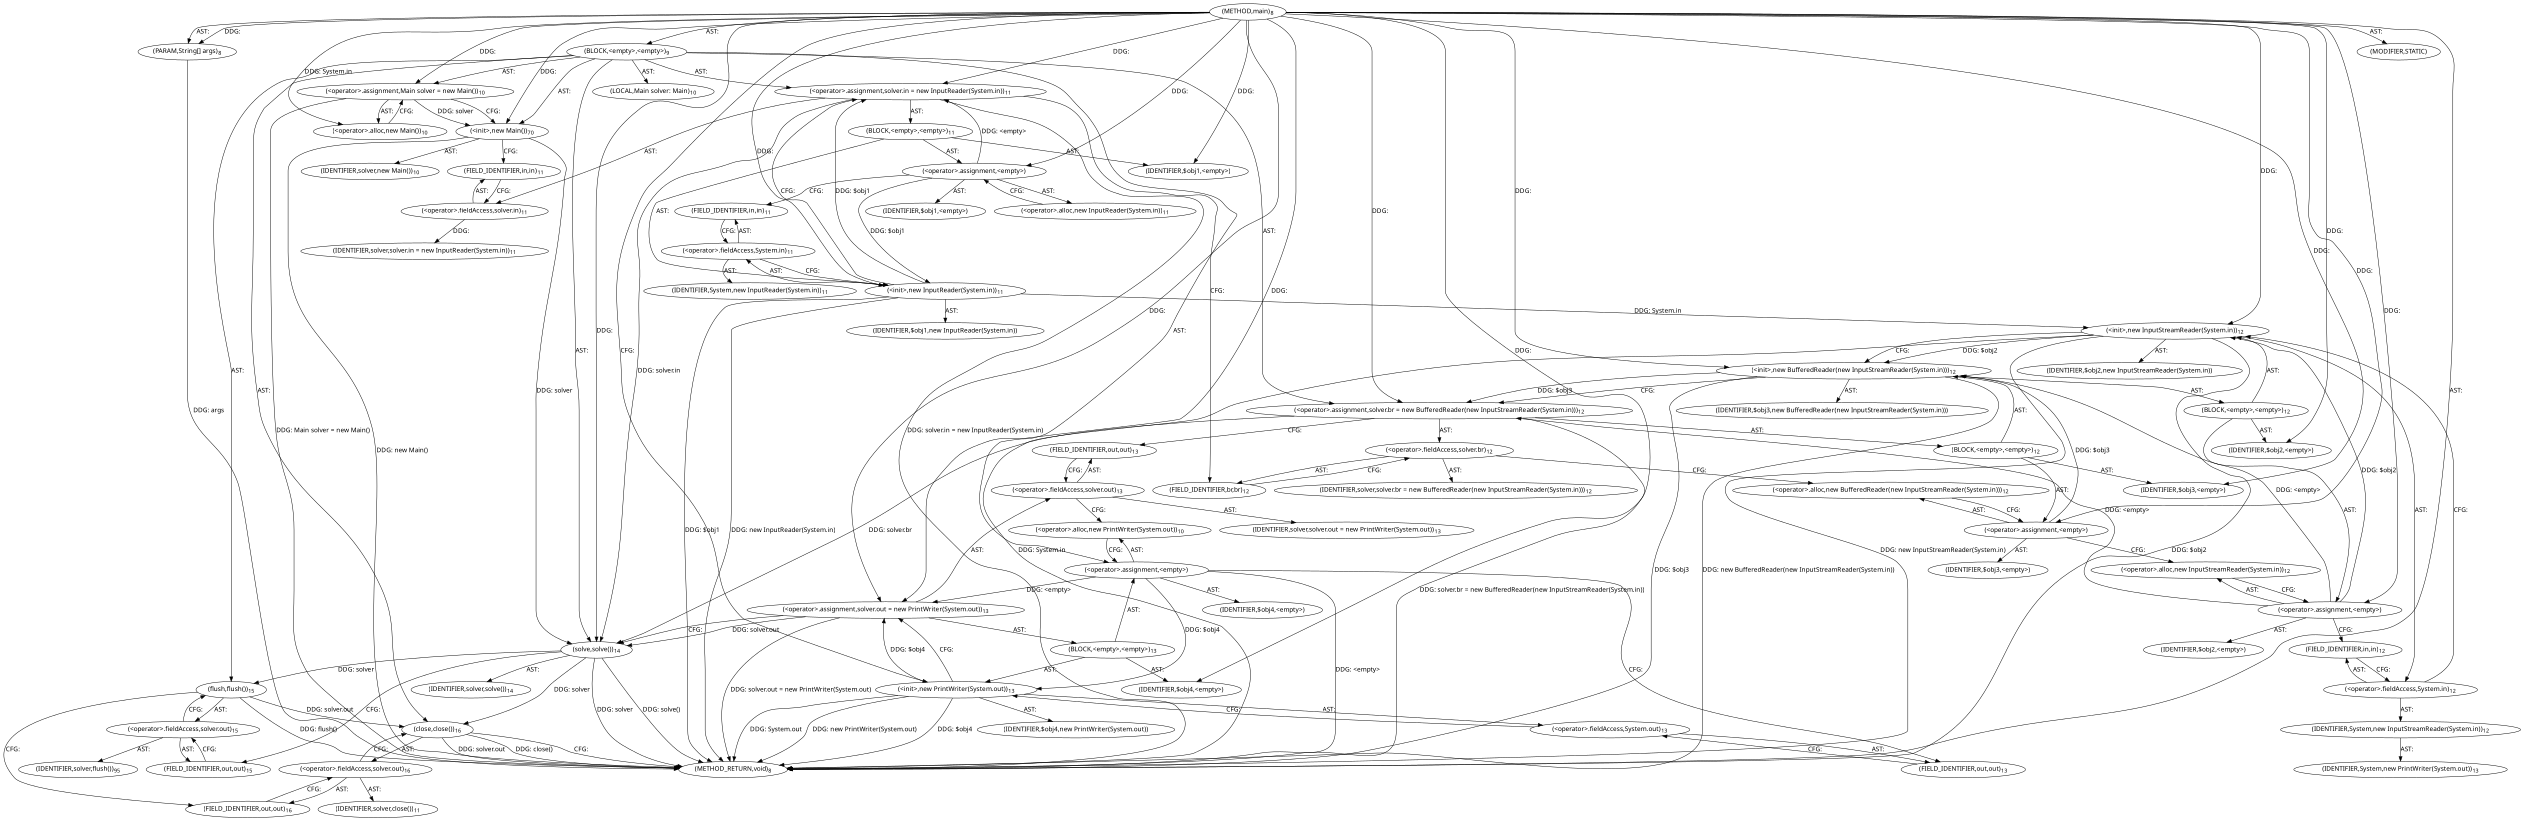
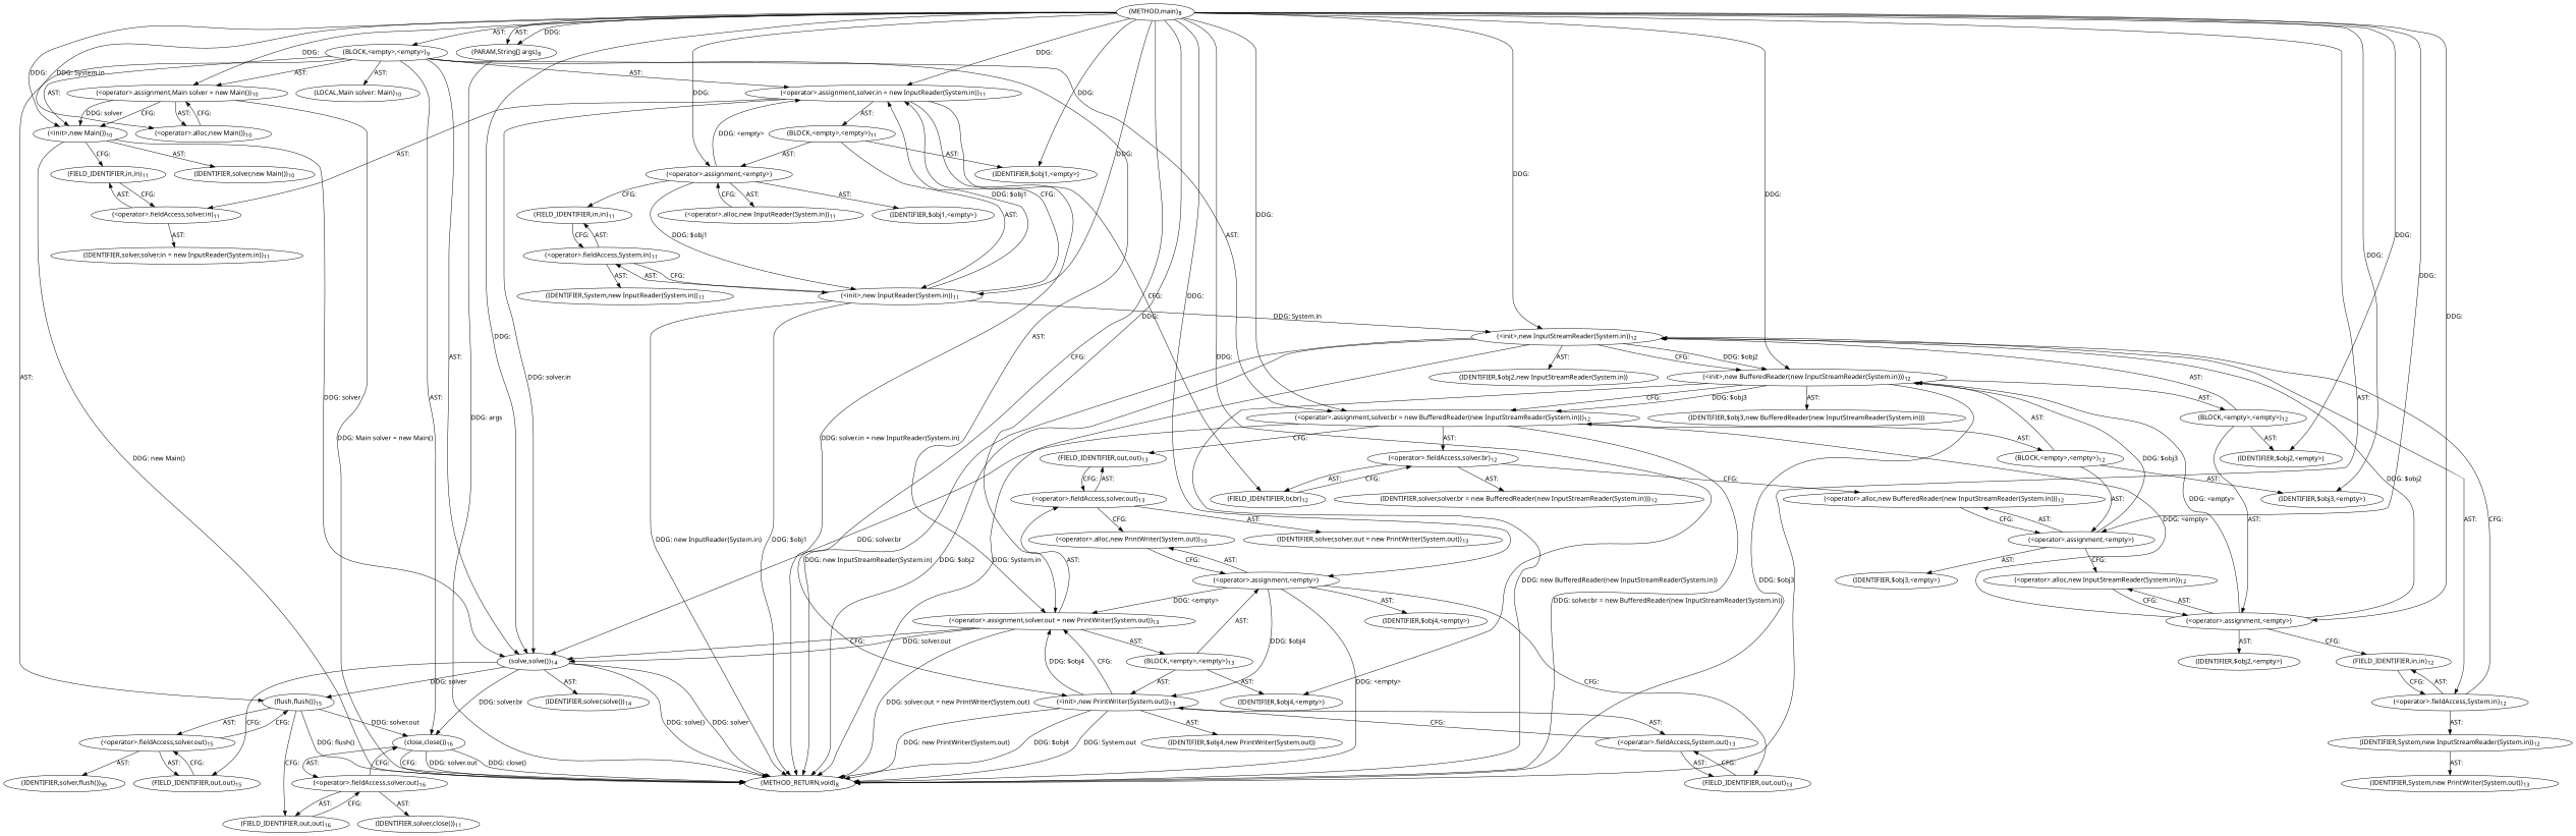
  digraph {
    fontname="Noto Sans"
    node [fontname="Noto Sans"]
    edge [fontname="Noto Sans"]
    n1 [label=<(METHOD,main)<SUB>8</SUB>>]
    n2 [label=<(PARAM,String[] args)<SUB>8</SUB>>]
    n3 [label=<(BLOCK,&lt;empty&gt;,&lt;empty&gt;)<SUB>9</SUB>>]
    n4 [label=<(&lt;operator&gt;.assignment,Main solver = new Main())<SUB>10</SUB>>]
    n5 [label=<(&lt;operator&gt;.alloc,new Main())<SUB>10</SUB>>]
-   n6 [label=<(&lt;init&gt;,new Main())<SUB>70</SUB>>]
+   n6 [label=<(&lt;init&gt;,new Main())<SUB>10</SUB>>]
    n7 [label=<(&lt;operator&gt;.assignment,solver.in = new InputReader(System.in))<SUB>11</SUB>>]
    n8 [label=<(&lt;operator&gt;.assignment,&lt;empty&gt;)>]
    n9 [label=<(&lt;init&gt;,new InputReader(System.in))<SUB>11</SUB>>]
    n10 [label=<(IDENTIFIER,$obj1,&lt;empty&gt;)>]
    n11 [label=<(&lt;operator&gt;.assignment,solver.br = new BufferedReader(new InputStreamReader(System.in)))<SUB>12</SUB>>]
    n12 [label=<(&lt;operator&gt;.assignment,&lt;empty&gt;)>]
    n13 [label=<(&lt;init&gt;,new BufferedReader(new InputStreamReader(System.in)))<SUB>12</SUB>>]
    n14 [label=<(&lt;operator&gt;.assignment,&lt;empty&gt;)>]
    n15 [label=<(&lt;init&gt;,new InputStreamReader(System.in))<SUB>12</SUB>>]
    n16 [label=<(IDENTIFIER,$obj2,&lt;empty&gt;)>]
    n17 [label=<(IDENTIFIER,$obj3,&lt;empty&gt;)>]
    n18 [label=<(&lt;operator&gt;.assignment,solver.out = new PrintWriter(System.out))<SUB>13</SUB>>]
    n19 [label=<(&lt;operator&gt;.assignment,&lt;empty&gt;)>]
    n20 [label=<(&lt;init&gt;,new PrintWriter(System.out))<SUB>13</SUB>>]
    n21 [label=<(IDENTIFIER,$obj4,&lt;empty&gt;)>]
    n22 [label=<(solve,solve())<SUB>14</SUB>>]
-   n23 [label=<(MODIFIER,STATIC)>]
    n24 [label=<(METHOD_RETURN,void)<SUB>8</SUB>>]
    n25 [label=<(LOCAL,Main solver: Main)<SUB>10</SUB>>]
    n26 [label=<(flush,flush())<SUB>15</SUB>>]
    n27 [label=<(close,close())<SUB>16</SUB>>]
    n28 [label=<(IDENTIFIER,solver,new Main())<SUB>10</SUB>>]
    n29 [label=<(FIELD_IDENTIFIER,in,in)<SUB>11</SUB>>]
    n30 [label=<(&lt;operator&gt;.fieldAccess,solver.in)<SUB>11</SUB>>]
    n31 [label=<(BLOCK,&lt;empty&gt;,&lt;empty&gt;)<SUB>11</SUB>>]
    n32 [label=<(FIELD_IDENTIFIER,br,br)<SUB>12</SUB>>]
    n33 [label=<(&lt;operator&gt;.alloc,new InputReader(System.in))<SUB>11</SUB>>]
    n34 [label=<(IDENTIFIER,$obj1,&lt;empty&gt;)>]
    n35 [label=<(FIELD_IDENTIFIER,in,in)<SUB>11</SUB>>]
-   n36 [label=<(IDENTIFIER,$obj1,new InputReader(System.in))>]
    n37 [label=<(&lt;operator&gt;.fieldAccess,System.in)<SUB>11</SUB>>]
    n38 [label=<(&lt;operator&gt;.fieldAccess,solver.br)<SUB>12</SUB>>]
    n39 [label=<(BLOCK,&lt;empty&gt;,&lt;empty&gt;)<SUB>12</SUB>>]
    n40 [label=<(FIELD_IDENTIFIER,out,out)<SUB>13</SUB>>]
    n41 [label=<(&lt;operator&gt;.alloc,new BufferedReader(new InputStreamReader(System.in)))<SUB>12</SUB>>]
    n42 [label=<(IDENTIFIER,$obj3,&lt;empty&gt;)>]
    n43 [label=<(&lt;operator&gt;.alloc,new InputStreamReader(System.in))<SUB>12</SUB>>]
    n44 [label=<(IDENTIFIER,$obj3,new BufferedReader(new InputStreamReader(System.in)))>]
    n45 [label=<(BLOCK,&lt;empty&gt;,&lt;empty&gt;)<SUB>12</SUB>>]
    n46 [label=<(IDENTIFIER,$obj2,&lt;empty&gt;)>]
    n47 [label=<(FIELD_IDENTIFIER,in,in)<SUB>12</SUB>>]
    n48 [label=<(IDENTIFIER,$obj2,new InputStreamReader(System.in))>]
    n49 [label=<(&lt;operator&gt;.fieldAccess,System.in)<SUB>12</SUB>>]
    n50 [label=<(&lt;operator&gt;.fieldAccess,solver.out)<SUB>13</SUB>>]
    n51 [label=<(BLOCK,&lt;empty&gt;,&lt;empty&gt;)<SUB>13</SUB>>]
    n52 [label=<(&lt;operator&gt;.alloc,new PrintWriter(System.out))<SUB>10</SUB>>]
    n53 [label=<(IDENTIFIER,$obj4,&lt;empty&gt;)>]
    n54 [label=<(FIELD_IDENTIFIER,out,out)<SUB>13</SUB>>]
    n55 [label=<(IDENTIFIER,$obj4,new PrintWriter(System.out))>]
    n56 [label=<(&lt;operator&gt;.fieldAccess,System.out)<SUB>13</SUB>>]
    n57 [label=<(IDENTIFIER,solver,solve())<SUB>14</SUB>>]
    n58 [label=<(FIELD_IDENTIFIER,out,out)<SUB>15</SUB>>]
    n59 [label=<(&lt;operator&gt;.fieldAccess,solver.out)<SUB>15</SUB>>]
    n60 [label=<(FIELD_IDENTIFIER,out,out)<SUB>16</SUB>>]
    n61 [label=<(&lt;operator&gt;.fieldAccess,solver.out)<SUB>16</SUB>>]
    n62 [label=<(IDENTIFIER,solver,solver.in = new InputReader(System.in))<SUB>11</SUB>>]
    n63 [label=<(IDENTIFIER,System,new InputReader(System.in))<SUB>11</SUB>>]
    n64 [label=<(IDENTIFIER,solver,solver.br = new BufferedReader(new InputStreamReader(System.in)))<SUB>12</SUB>>]
    n65 [label=<(IDENTIFIER,System,new InputStreamReader(System.in))<SUB>12</SUB>>]
    n66 [label=<(IDENTIFIER,System,new PrintWriter(System.out))<SUB>13</SUB>>]
    n67 [label=<(IDENTIFIER,solver,solver.out = new PrintWriter(System.out))<SUB>13</SUB>>]
    n68 [label=<(IDENTIFIER,solver,flush())<SUB>95</SUB>>]
    n69 [label=<(IDENTIFIER,solver,close())<SUB>11</SUB>>]
    n1 -> n2 [label="AST: "]
    n1 -> n2 [label="DDG: "]
    n1 -> n3 [label="AST: "]
    n1 -> n4 [label="DDG: "]
    n1 -> n5 [label="DDG: System.in"]
    n1 -> n6 [label="DDG: "]
    n1 -> n7 [label="DDG: "]
    n1 -> n8 [label="DDG: "]
    n1 -> n9 [label="DDG: "]
    n1 -> n10 [label="DDG: "]
    n1 -> n11 [label="DDG: "]
    n1 -> n12 [label="DDG: "]
    n1 -> n13 [label="DDG: "]
    n1 -> n14 [label="DDG: "]
    n1 -> n15 [label="DDG: "]
    n1 -> n16 [label="DDG: "]
    n1 -> n17 [label="DDG: "]
    n1 -> n18 [label="DDG: "]
    n1 -> n19 [label="DDG: "]
    n1 -> n20 [label="CFG: "]
    n1 -> n21 [label="DDG: "]
    n1 -> n22 [label="DDG: "]
-   n1 -> n23 [label="AST: "]
    n1 -> n24 [label="AST: "]
    n2 -> n24 [label="DDG: args"]
    n3 -> n4 [label="AST: "]
    n3 -> n6 [label="AST: "]
    n3 -> n7 [label="AST: "]
    n3 -> n11 [label="AST: "]
    n3 -> n18 [label="AST: "]
    n3 -> n22 [label="AST: "]
    n3 -> n25 [label="AST: "]
    n3 -> n26 [label="AST: "]
    n3 -> n27 [label="AST: "]
    n4 -> n5 [label="AST: "]
    n4 -> n6 [label="CFG: "]
    n4 -> n6 [label="DDG: solver"]
    n4 -> n24 [label="DDG: Main solver = new Main()"]
    n5 -> n4 [label="CFG: "]
    n6 -> n22 [label="DDG: solver"]
    n6 -> n24 [label="DDG: new Main()"]
    n6 -> n28 [label="AST: "]
    n6 -> n29 [label="CFG: "]
    n7 -> n22 [label="DDG: solver.in"]
    n7 -> n24 [label="DDG: solver.in = new InputReader(System.in)"]
    n7 -> n30 [label="AST: "]
    n7 -> n31 [label="AST: "]
    n7 -> n32 [label="CFG: "]
    n8 -> n7 [label="DDG: &lt;empty&gt;"]
    n8 -> n9 [label="DDG: $obj1"]
    n8 -> n33 [label="AST: "]
    n8 -> n34 [label="AST: "]
    n8 -> n35 [label="CFG: "]
    n9 -> n7 [label="CFG: "]
    n9 -> n7 [label="DDG: $obj1"]
    n9 -> n15 [label="DDG: System.in"]
    n9 -> n24 [label="DDG: $obj1"]
    n9 -> n24 [label="DDG: new InputReader(System.in)"]
-   n9 -> n36 [label="AST: "]
    n9 -> n37 [label="AST: "]
    n11 -> n22 [label="DDG: solver.br"]
    n11 -> n24 [label="DDG: solver.br = new BufferedReader(new InputStreamReader(System.in))"]
    n11 -> n38 [label="AST: "]
    n11 -> n39 [label="AST: "]
    n11 -> n40 [label="CFG: "]
    n12 -> n13 [label="DDG: $obj3"]
    n12 -> n41 [label="AST: "]
    n12 -> n42 [label="AST: "]
    n12 -> n43 [label="CFG: "]
    n13 -> n11 [label="CFG: "]
    n13 -> n11 [label="DDG: $obj3"]
    n13 -> n24 [label="DDG: $obj3"]
    n13 -> n24 [label="DDG: new BufferedReader(new InputStreamReader(System.in))"]
    n13 -> n44 [label="AST: "]
    n13 -> n45 [label="AST: "]
    n14 -> n11 [label="DDG: &lt;empty&gt;"]
    n14 -> n13 [label="DDG: &lt;empty&gt;"]
    n14 -> n15 [label="DDG: $obj2"]
    n14 -> n43 [label="AST: "]
    n14 -> n46 [label="AST: "]
    n14 -> n47 [label="CFG: "]
    n15 -> n13 [label="CFG: "]
    n15 -> n13 [label="DDG: $obj2"]
    n15 -> n24 [label="DDG: $obj2"]
    n15 -> n24 [label="DDG: System.in"]
    n15 -> n24 [label="DDG: new InputStreamReader(System.in)"]
    n15 -> n48 [label="AST: "]
    n15 -> n49 [label="AST: "]
    n18 -> n22 [label="CFG: "]
    n18 -> n22 [label="DDG: solver.out"]
    n18 -> n24 [label="DDG: solver.out = new PrintWriter(System.out)"]
    n18 -> n50 [label="AST: "]
    n18 -> n51 [label="AST: "]
    n19 -> n18 [label="DDG: &lt;empty&gt;"]
    n19 -> n20 [label="DDG: $obj4"]
    n19 -> n24 [label="DDG: &lt;empty&gt;"]
    n19 -> n52 [label="AST: "]
    n19 -> n53 [label="AST: "]
    n19 -> n54 [label="CFG: "]
    n20 -> n18 [label="CFG: "]
    n20 -> n18 [label="DDG: $obj4"]
    n20 -> n24 [label="DDG: $obj4"]
    n20 -> n24 [label="DDG: System.out"]
    n20 -> n24 [label="DDG: new PrintWriter(System.out)"]
    n20 -> n55 [label="AST: "]
    n20 -> n56 [label="AST: "]
    n22 -> n24 [label="DDG: solver"]
    n22 -> n24 [label="DDG: solve()"]
    n22 -> n26 [label="DDG: solver"]
-   n22 -> n27 [label="DDG: solver"]
+   n22 -> n27 [label="DDG: solver.br"]
    n22 -> n57 [label="AST: "]
    n22 -> n58 [label="CFG: "]
    n26 -> n24 [label="DDG: flush()"]
    n26 -> n27 [label="DDG: solver.out"]
    n26 -> n59 [label="AST: "]
    n26 -> n60 [label="CFG: "]
    n27 -> n24 [label="CFG: "]
    n27 -> n24 [label="DDG: solver.out"]
    n27 -> n24 [label="DDG: close()"]
    n27 -> n61 [label="AST: "]
    n29 -> n30 [label="CFG: "]
    n30 -> n29 [label="AST: "]
-   n30 -> n62 [label="DDG: "]
+   n30 -> n62 [label="AST: "]
    n31 -> n8 [label="AST: "]
    n31 -> n9 [label="AST: "]
    n31 -> n10 [label="AST: "]
    n32 -> n38 [label="CFG: "]
    n33 -> n8 [label="CFG: "]
    n35 -> n37 [label="CFG: "]
    n37 -> n9 [label="CFG: "]
    n37 -> n35 [label="AST: "]
    n37 -> n63 [label="AST: "]
    n38 -> n32 [label="AST: "]
    n38 -> n41 [label="CFG: "]
    n38 -> n64 [label="AST: "]
    n39 -> n12 [label="AST: "]
    n39 -> n13 [label="AST: "]
    n39 -> n17 [label="AST: "]
    n40 -> n50 [label="CFG: "]
    n41 -> n12 [label="CFG: "]
    n43 -> n14 [label="CFG: "]
    n45 -> n14 [label="AST: "]
    n45 -> n15 [label="AST: "]
    n45 -> n16 [label="AST: "]
    n47 -> n49 [label="CFG: "]
    n49 -> n15 [label="CFG: "]
    n49 -> n47 [label="AST: "]
    n49 -> n65 [label="AST: "]
    n50 -> n40 [label="AST: "]
    n50 -> n52 [label="CFG: "]
    n50 -> n67 [label="AST: "]
    n51 -> n19 [label="AST: "]
    n51 -> n20 [label="AST: "]
    n51 -> n21 [label="AST: "]
    n52 -> n19 [label="CFG: "]
    n54 -> n56 [label="CFG: "]
    n56 -> n20 [label="CFG: "]
    n56 -> n54 [label="AST: "]
    n58 -> n59 [label="CFG: "]
    n59 -> n26 [label="CFG: "]
    n59 -> n58 [label="AST: "]
    n59 -> n68 [label="AST: "]
    n60 -> n61 [label="CFG: "]
    n61 -> n27 [label="CFG: "]
    n61 -> n60 [label="AST: "]
    n61 -> n69 [label="AST: "]
    n65 -> n66 [label="AST: "]
  }
